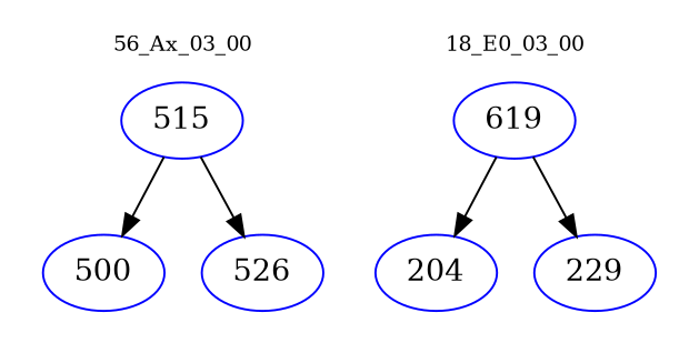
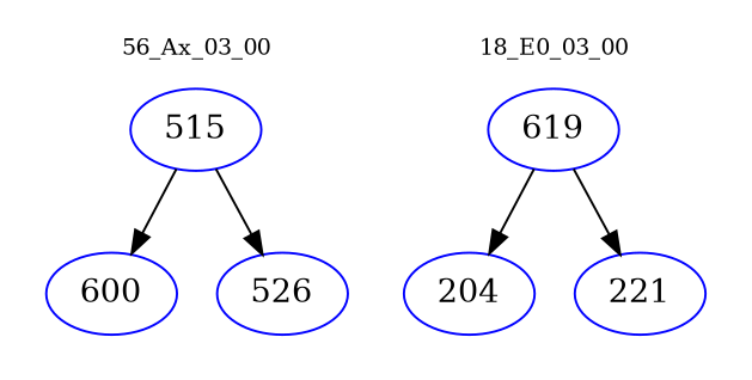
  digraph {
    node [color=blue]
    edge [color=black]
    n1 [label=515]
-   n2 [label=500]
+   n2 [label=600]
    n3 [label=526]
    n4 [label=619]
    n5 [label=204]
-   n6 [label=229]
+   n6 [label=221]
    subgraph cluster_1 {
      color=white
      fontsize=10
      label="56_Ax_03_00"
      n1
      n2
      n3
    }
    subgraph cluster_2 {
      color=white
      fontsize=10
      label="18_E0_03_00"
      n4
      n5
      n6
    }
    n1 -> n2
    n1 -> n3
    n4 -> n5
    n4 -> n6
  }
